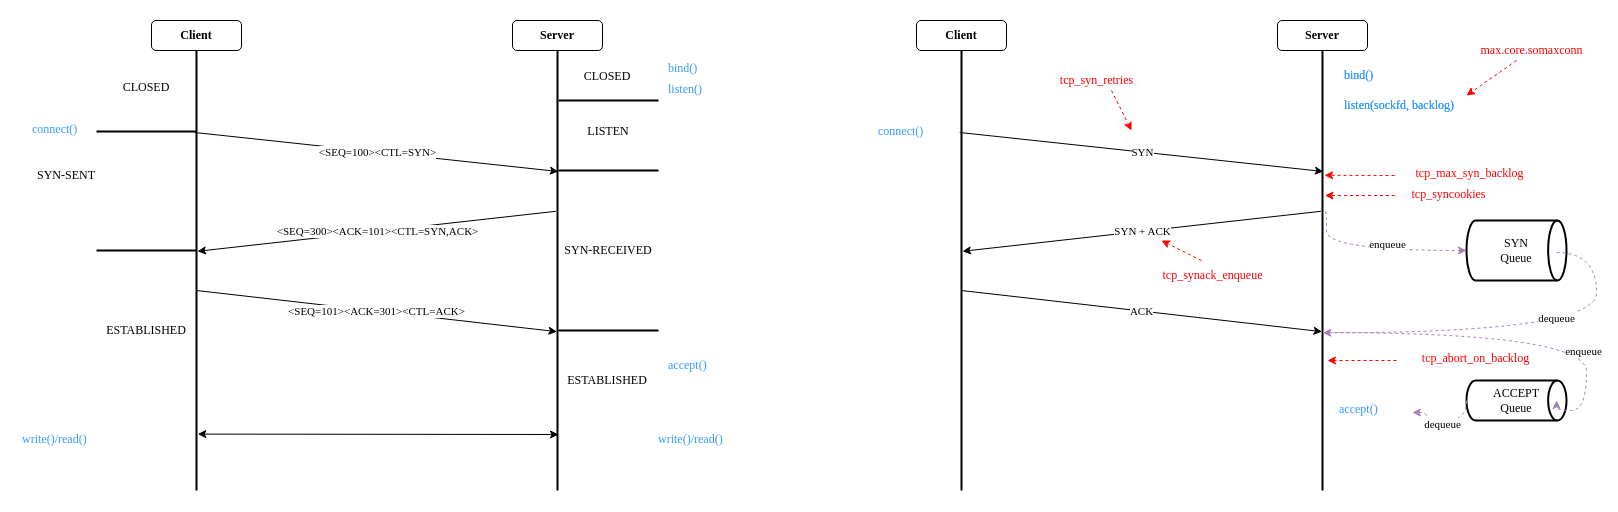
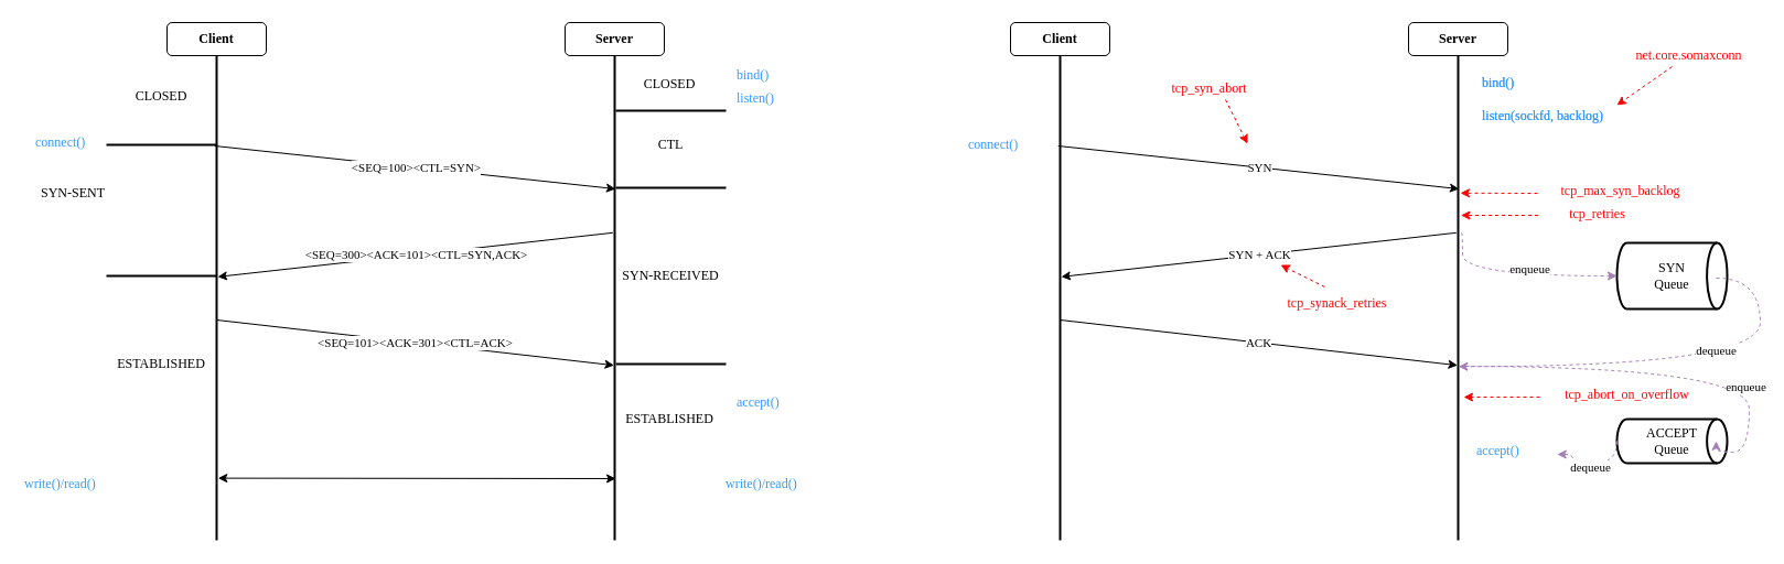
  <mxCell id="0" />
  <mxCell id="1" parent="0" />
  <mxCell id="2" value="" style="line;strokeWidth=2;direction=south;html=1;fontFamily=Comic Sans MS;" parent="1" vertex="1"><mxGeometry x="191" y="50" width="10" height="440" as="geometry" /></mxCell>
  <mxCell id="3" value="" style="line;strokeWidth=2;direction=south;html=1;fontFamily=Comic Sans MS;" parent="1" vertex="1"><mxGeometry x="552" y="50" width="10" height="440" as="geometry" /></mxCell>
  <mxCell id="4" value="" style="endArrow=classic;html=1;rounded=0;entryX=0.275;entryY=0.414;entryDx=0;entryDy=0;entryPerimeter=0;exitX=0.2;exitY=0.676;exitDx=0;exitDy=0;exitPerimeter=0;fontFamily=Comic Sans MS;" parent="1" target="3" edge="1"><mxGeometry relative="1" as="geometry"><mxPoint x="194.24" y="132" as="sourcePoint" /><mxPoint x="555.17" y="163.2" as="targetPoint" /></mxGeometry></mxCell>
  <mxCell id="5" value="&lt;div&gt;&amp;lt;SEQ=100&amp;gt;&amp;lt;CTL=SYN&amp;gt; &lt;/div&gt;" style="edgeLabel;resizable=0;html=1;align=center;verticalAlign=middle;fontFamily=Comic Sans MS;" parent="4" connectable="0" vertex="1"><mxGeometry relative="1" as="geometry" /></mxCell>
  <mxCell id="6" value="" style="line;strokeWidth=2;html=1;fontFamily=Comic Sans MS;" parent="1" vertex="1"><mxGeometry x="96" y="126" width="100" height="10" as="geometry" /></mxCell>
  <mxCell id="7" value="" style="line;strokeWidth=2;html=1;fontFamily=Comic Sans MS;" parent="1" vertex="1"><mxGeometry x="96" y="245" width="100" height="10" as="geometry" /></mxCell>
  <mxCell id="8" value="SYN-SENT" style="text;html=1;strokeColor=none;fillColor=none;align=center;verticalAlign=middle;whiteSpace=wrap;overflow=hidden;fontFamily=Comic Sans MS;" parent="1" vertex="1"><mxGeometry x="26" y="165" width="80" height="20" as="geometry" /></mxCell>
  <mxCell id="9" value="" style="endArrow=classic;html=1;rounded=0;entryX=0.377;entryY=0.5;entryDx=0;entryDy=0;entryPerimeter=0;exitX=0.277;exitY=0.767;exitDx=0;exitDy=0;exitPerimeter=0;fontFamily=Comic Sans MS;" parent="1" edge="1"><mxGeometry relative="1" as="geometry"><mxPoint x="555.33" y="210.8" as="sourcePoint" /><mxPoint x="197" y="250.8" as="targetPoint" /></mxGeometry></mxCell>
  <mxCell id="10" value="&lt;div&gt;&amp;lt;SEQ=300&amp;gt;&amp;lt;ACK=101&amp;gt;&amp;lt;CTL=SYN,ACK&amp;gt;&lt;/div&gt;" style="edgeLabel;resizable=0;html=1;align=center;verticalAlign=middle;fontFamily=Comic Sans MS;" parent="9" connectable="0" vertex="1"><mxGeometry relative="1" as="geometry" /></mxCell>
  <mxCell id="11" value="" style="line;strokeWidth=2;html=1;fontFamily=Comic Sans MS;" parent="1" vertex="1"><mxGeometry x="558" y="165" width="100" height="10" as="geometry" /></mxCell>
- <mxCell id="12" value="LISTEN" style="text;html=1;strokeColor=none;fillColor=none;align=center;verticalAlign=middle;whiteSpace=wrap;overflow=hidden;fontFamily=Comic Sans MS;" parent="1" vertex="1"><mxGeometry x="568" y="121" width="80" height="20" as="geometry" /></mxCell>
+ <mxCell id="12" value="CTL" style="text;html=1;strokeColor=none;fillColor=none;align=center;verticalAlign=middle;whiteSpace=wrap;overflow=hidden;fontFamily=Comic Sans MS;" parent="1" vertex="1"><mxGeometry x="568" y="121" width="80" height="20" as="geometry" /></mxCell>
  <mxCell id="13" value="" style="line;strokeWidth=2;html=1;fontFamily=Comic Sans MS;" parent="1" vertex="1"><mxGeometry x="558" y="325" width="100" height="10" as="geometry" /></mxCell>
  <mxCell id="14" value="&lt;div&gt;SYN-RECEIVED&lt;/div&gt;" style="text;html=1;strokeColor=none;fillColor=none;align=center;verticalAlign=middle;whiteSpace=wrap;overflow=hidden;fontFamily=Comic Sans MS;" parent="1" vertex="1"><mxGeometry x="539" y="240" width="138" height="20" as="geometry" /></mxCell>
  <mxCell id="15" value="ESTABLISHED" style="text;html=1;strokeColor=none;fillColor=none;align=center;verticalAlign=middle;whiteSpace=wrap;overflow=hidden;fontFamily=Comic Sans MS;" parent="1" vertex="1"><mxGeometry x="562" y="370" width="90" height="20" as="geometry" /></mxCell>
  <mxCell id="16" value="" style="endArrow=classic;html=1;rounded=0;entryX=0.639;entryY=0.552;entryDx=0;entryDy=0;entryPerimeter=0;exitX=0.2;exitY=0.25;exitDx=0;exitDy=0;exitPerimeter=0;fontFamily=Comic Sans MS;" parent="1" target="3" edge="1"><mxGeometry relative="1" as="geometry"><mxPoint x="196" y="290" as="sourcePoint" /><mxPoint x="552" y="329" as="targetPoint" /></mxGeometry></mxCell>
  <mxCell id="17" value="&lt;div&gt;&amp;lt;SEQ=101&amp;gt;&amp;lt;ACK=301&amp;gt;&amp;lt;CTL=ACK&amp;gt;&lt;/div&gt;" style="edgeLabel;resizable=0;html=1;align=center;verticalAlign=middle;fontFamily=Comic Sans MS;" parent="16" connectable="0" vertex="1"><mxGeometry relative="1" as="geometry" /></mxCell>
  <mxCell id="18" value="ESTABLISHED" style="text;html=1;strokeColor=none;fillColor=none;align=center;verticalAlign=middle;whiteSpace=wrap;overflow=hidden;fontFamily=Comic Sans MS;" parent="1" vertex="1"><mxGeometry x="101" y="320" width="90" height="20" as="geometry" /></mxCell>
  <mxCell id="19" value="&lt;b&gt;Client&lt;/b&gt;" style="rounded=1;whiteSpace=wrap;html=1;fontFamily=Comic Sans MS;" parent="1" vertex="1"><mxGeometry x="151" y="20" width="90" height="30" as="geometry" /></mxCell>
  <mxCell id="20" value="&lt;b&gt;Server&lt;/b&gt;" style="rounded=1;whiteSpace=wrap;html=1;fontFamily=Comic Sans MS;" parent="1" vertex="1"><mxGeometry x="512" y="20" width="90" height="30" as="geometry" /></mxCell>
  <mxCell id="21" value="" style="line;strokeWidth=2;html=1;fontFamily=Comic Sans MS;" parent="1" vertex="1"><mxGeometry x="558" y="95" width="100" height="10" as="geometry" /></mxCell>
  <mxCell id="22" value="CLOSED" style="text;html=1;strokeColor=none;fillColor=none;align=center;verticalAlign=middle;whiteSpace=wrap;overflow=hidden;fontFamily=Comic Sans MS;" parent="1" vertex="1"><mxGeometry x="567" y="66" width="80" height="20" as="geometry" /></mxCell>
  <mxCell id="23" value="&lt;div align=&quot;left&quot;&gt;bind()&lt;/div&gt;" style="text;html=1;align=left;verticalAlign=middle;resizable=0;points=[];autosize=1;strokeColor=none;fillColor=none;fontColor=#3399FF;fontFamily=Comic Sans MS;" parent="1" vertex="1"><mxGeometry x="666" y="53" width="60" height="30" as="geometry" /></mxCell>
  <mxCell id="24" value="&lt;div align=&quot;left&quot;&gt;&lt;font&gt;listen()&lt;/font&gt;&lt;/div&gt;" style="text;html=1;align=left;verticalAlign=middle;resizable=0;points=[];autosize=1;strokeColor=none;fillColor=none;fontColor=#3399FF;fontFamily=Comic Sans MS;" parent="1" vertex="1"><mxGeometry x="666" y="74" width="60" height="30" as="geometry" /></mxCell>
  <mxCell id="25" value="" style="endArrow=classic;startArrow=classic;html=1;rounded=0;exitX=0.899;exitY=0.371;exitDx=0;exitDy=0;exitPerimeter=0;fontFamily=Comic Sans MS;" parent="1" edge="1"><mxGeometry width="50" height="50" relative="1" as="geometry"><mxPoint x="197.29" y="433.6" as="sourcePoint" /><mxPoint x="558" y="434" as="targetPoint" /></mxGeometry></mxCell>
  <mxCell id="26" value="write()/read()" style="text;html=1;align=left;verticalAlign=middle;resizable=0;points=[];autosize=1;strokeColor=none;fillColor=none;fontColor=#3399FF;fontFamily=Comic Sans MS;" parent="1" vertex="1"><mxGeometry x="656" y="424" width="100" height="30" as="geometry" /></mxCell>
  <mxCell id="27" value="&lt;div align=&quot;left&quot;&gt;accept()&lt;/div&gt;" style="text;html=1;align=left;verticalAlign=middle;resizable=0;points=[];autosize=1;strokeColor=none;fillColor=none;fontColor=#3399FF;fontFamily=Comic Sans MS;" parent="1" vertex="1"><mxGeometry x="666" y="350" width="70" height="30" as="geometry" /></mxCell>
  <mxCell id="28" value="write()/read()" style="text;html=1;align=left;verticalAlign=middle;resizable=0;points=[];autosize=1;strokeColor=none;fillColor=none;fontColor=#3399FF;fontFamily=Comic Sans MS;" parent="1" vertex="1"><mxGeometry x="20" y="424" width="100" height="30" as="geometry" /></mxCell>
  <mxCell id="29" value="connect()" style="text;html=1;align=left;verticalAlign=middle;resizable=0;points=[];autosize=1;strokeColor=none;fillColor=none;fontColor=#3399FF;fontFamily=Comic Sans MS;" parent="1" vertex="1"><mxGeometry x="30" y="114" width="80" height="30" as="geometry" /></mxCell>
  <mxCell id="30" value="" style="line;strokeWidth=2;direction=south;html=1;fontFamily=Comic Sans MS;" parent="1" vertex="1"><mxGeometry x="956" y="50" width="10" height="440" as="geometry" /></mxCell>
  <mxCell id="31" value="" style="line;strokeWidth=2;direction=south;html=1;fontFamily=Comic Sans MS;" parent="1" vertex="1"><mxGeometry x="1317" y="50" width="10" height="440" as="geometry" /></mxCell>
  <mxCell id="32" value="" style="endArrow=classic;html=1;rounded=0;entryX=0.275;entryY=0.414;entryDx=0;entryDy=0;entryPerimeter=0;exitX=0.2;exitY=0.676;exitDx=0;exitDy=0;exitPerimeter=0;fontFamily=Comic Sans MS;" parent="1" target="31" edge="1"><mxGeometry relative="1" as="geometry"><mxPoint x="959.24" y="132" as="sourcePoint" /><mxPoint x="1320.17" y="163.2" as="targetPoint" /></mxGeometry></mxCell>
  <mxCell id="33" value="SYN" style="edgeLabel;resizable=0;html=1;align=center;verticalAlign=middle;fontFamily=Comic Sans MS;" parent="32" connectable="0" vertex="1"><mxGeometry relative="1" as="geometry" /></mxCell>
  <mxCell id="34" value="" style="endArrow=classic;html=1;rounded=0;entryX=0.377;entryY=0.5;entryDx=0;entryDy=0;entryPerimeter=0;exitX=0.277;exitY=0.767;exitDx=0;exitDy=0;exitPerimeter=0;fontFamily=Comic Sans MS;" parent="1" edge="1"><mxGeometry relative="1" as="geometry"><mxPoint x="1320.33" y="210.8" as="sourcePoint" /><mxPoint x="962" y="250.8" as="targetPoint" /></mxGeometry></mxCell>
  <mxCell id="35" value="SYN + ACK" style="edgeLabel;resizable=0;html=1;align=center;verticalAlign=middle;fontFamily=Comic Sans MS;" parent="34" connectable="0" vertex="1"><mxGeometry relative="1" as="geometry" /></mxCell>
  <mxCell id="36" value="" style="endArrow=classic;html=1;rounded=0;entryX=0.639;entryY=0.552;entryDx=0;entryDy=0;entryPerimeter=0;exitX=0.2;exitY=0.25;exitDx=0;exitDy=0;exitPerimeter=0;fontFamily=Comic Sans MS;" parent="1" target="31" edge="1"><mxGeometry relative="1" as="geometry"><mxPoint x="961" y="290" as="sourcePoint" /><mxPoint x="1317" y="329" as="targetPoint" /></mxGeometry></mxCell>
  <mxCell id="37" value="&lt;div&gt;ACK&lt;/div&gt;" style="edgeLabel;resizable=0;html=1;align=center;verticalAlign=middle;fontFamily=Comic Sans MS;" parent="36" connectable="0" vertex="1"><mxGeometry relative="1" as="geometry" /></mxCell>
  <mxCell id="38" value="&lt;b&gt;Client&lt;/b&gt;" style="rounded=1;whiteSpace=wrap;html=1;fontFamily=Comic Sans MS;" parent="1" vertex="1"><mxGeometry x="916" y="20" width="90" height="30" as="geometry" /></mxCell>
  <mxCell id="39" value="&lt;b&gt;Server&lt;/b&gt;" style="rounded=1;whiteSpace=wrap;html=1;fontFamily=Comic Sans MS;" parent="1" vertex="1"><mxGeometry x="1277" y="20" width="90" height="30" as="geometry" /></mxCell>
  <mxCell id="40" value="&lt;div align=&quot;left&quot;&gt;bind()&lt;/div&gt;" style="text;html=1;align=left;verticalAlign=middle;resizable=0;points=[];autosize=1;strokeColor=none;fillColor=none;fontColor=#3399FF;fontFamily=Comic Sans MS;" parent="1" vertex="1"><mxGeometry x="1342" y="60" width="60" height="30" as="geometry" /></mxCell>
  <mxCell id="41" value="&lt;div align=&quot;left&quot;&gt;&lt;font&gt;listen(sockfd, backlog)&lt;/font&gt;&lt;/div&gt;" style="text;html=1;align=left;verticalAlign=middle;resizable=0;points=[];autosize=1;strokeColor=none;fillColor=none;fontColor=#3399FF;fontFamily=Comic Sans MS;" parent="1" vertex="1"><mxGeometry x="1342" y="90" width="150" height="30" as="geometry" /></mxCell>
  <mxCell id="42" value="connect()" style="text;html=1;align=left;verticalAlign=middle;resizable=0;points=[];autosize=1;strokeColor=none;fillColor=none;fontColor=#3399FF;fontFamily=Comic Sans MS;" parent="1" vertex="1"><mxGeometry x="876" y="116" width="80" height="30" as="geometry" /></mxCell>
  <mxCell id="43" value="" style="endArrow=classic;html=1;rounded=0;dashed=1;strokeColor=#FF0000;fontFamily=Comic Sans MS;" parent="1" edge="1"><mxGeometry width="50" height="50" relative="1" as="geometry"><mxPoint x="1111" y="90" as="sourcePoint" /><mxPoint x="1131" y="130" as="targetPoint" /></mxGeometry></mxCell>
- <mxCell id="44" value="&lt;div&gt;&lt;font&gt;tcp_syn_retries&lt;/font&gt;&lt;/div&gt;" style="text;html=1;align=center;verticalAlign=middle;resizable=0;points=[];autosize=1;strokeColor=none;fillColor=none;fontColor=#FF0000;fontFamily=Comic Sans MS;" parent="1" vertex="1"><mxGeometry x="1041" y="65" width="110" height="30" as="geometry" /></mxCell>
+ <mxCell id="44" value="&lt;div&gt;&lt;font&gt;tcp_syn_abort&lt;/font&gt;&lt;/div&gt;" style="text;html=1;align=center;verticalAlign=middle;resizable=0;points=[];autosize=1;strokeColor=none;fillColor=none;fontColor=#FF0000;fontFamily=Comic Sans MS;" parent="1" vertex="1"><mxGeometry x="1041" y="65" width="110" height="30" as="geometry" /></mxCell>
  <mxCell id="45" value="&lt;div align=&quot;left&quot;&gt;&lt;font&gt;listen(sockfd, backlog)&lt;/font&gt;&lt;/div&gt;" style="text;html=1;align=left;verticalAlign=middle;resizable=0;points=[];autosize=1;strokeColor=none;fillColor=none;fontColor=#3399FF;fontFamily=Comic Sans MS;" parent="1" vertex="1"><mxGeometry x="1342" y="90" width="150" height="30" as="geometry" /></mxCell>
  <mxCell id="46" value="&lt;div align=&quot;left&quot;&gt;bind()&lt;/div&gt;" style="text;html=1;align=left;verticalAlign=middle;resizable=0;points=[];autosize=1;strokeColor=none;fillColor=none;fontColor=#3399FF;fontFamily=Comic Sans MS;" parent="1" vertex="1"><mxGeometry x="1342" y="60" width="60" height="30" as="geometry" /></mxCell>
  <mxCell id="47" value="&lt;div align=&quot;left&quot;&gt;accept()&lt;/div&gt;" style="text;html=1;align=left;verticalAlign=middle;resizable=0;points=[];autosize=1;strokeColor=none;fillColor=none;fontColor=#3399FF;fontFamily=Comic Sans MS;" parent="1" vertex="1"><mxGeometry x="1337" y="394" width="70" height="30" as="geometry" /></mxCell>
- <mxCell id="48" value="tcp_synack_enqueue" style="text;html=1;align=center;verticalAlign=middle;resizable=0;points=[];autosize=1;strokeColor=none;fillColor=none;fontColor=#FF0000;fontFamily=Comic Sans MS;" parent="1" vertex="1"><mxGeometry x="1147" y="260" width="130" height="30" as="geometry" /></mxCell>
+ <mxCell id="48" value="tcp_synack_retries" style="text;html=1;align=center;verticalAlign=middle;resizable=0;points=[];autosize=1;strokeColor=none;fillColor=none;fontColor=#FF0000;fontFamily=Comic Sans MS;" parent="1" vertex="1"><mxGeometry x="1147" y="260" width="130" height="30" as="geometry" /></mxCell>
  <mxCell id="49" value="" style="endArrow=classic;html=1;rounded=0;dashed=1;strokeColor=#FF0000;fontFamily=Comic Sans MS;" parent="1" edge="1"><mxGeometry width="50" height="50" relative="1" as="geometry"><mxPoint x="1201" y="260" as="sourcePoint" /><mxPoint x="1161" y="240" as="targetPoint" /><Array as="points" /></mxGeometry></mxCell>
  <mxCell id="50" value="" style="endArrow=classic;html=1;rounded=0;dashed=1;strokeColor=#FF0000;fontFamily=Comic Sans MS;entryX=0.295;entryY=0.1;entryDx=0;entryDy=0;entryPerimeter=0;" parent="1" edge="1"><mxGeometry width="50" height="50" relative="1" as="geometry"><mxPoint x="1394" y="175" as="sourcePoint" /><mxPoint x="1324" y="174.8" as="targetPoint" /></mxGeometry></mxCell>
  <mxCell id="51" value="tcp_max_syn_backlog" style="text;html=1;align=center;verticalAlign=middle;resizable=0;points=[];autosize=1;strokeColor=none;fillColor=none;fontColor=#FF0000;fontFamily=Comic Sans MS;" parent="1" vertex="1"><mxGeometry x="1393.5" y="158" width="150" height="30" as="geometry" /></mxCell>
  <mxCell id="52" value="" style="endArrow=classic;html=1;rounded=0;dashed=1;strokeColor=#FF0000;fontFamily=Comic Sans MS;entryX=0.295;entryY=0.1;entryDx=0;entryDy=0;entryPerimeter=0;" parent="1" edge="1"><mxGeometry width="50" height="50" relative="1" as="geometry"><mxPoint x="1394.5" y="195" as="sourcePoint" /><mxPoint x="1324.5" y="195" as="targetPoint" /></mxGeometry></mxCell>
- <mxCell id="53" value="tcp_syncookies" style="text;html=1;align=center;verticalAlign=middle;resizable=0;points=[];autosize=1;strokeColor=none;fillColor=none;fontColor=#FF0000;fontFamily=Comic Sans MS;" parent="1" vertex="1"><mxGeometry x="1392.5" y="179" width="110" height="30" as="geometry" /></mxCell>
+ <mxCell id="53" value="tcp_retries" style="text;html=1;align=center;verticalAlign=middle;resizable=0;points=[];autosize=1;strokeColor=none;fillColor=none;fontColor=#FF0000;fontFamily=Comic Sans MS;" parent="1" vertex="1"><mxGeometry x="1392.5" y="179" width="110" height="30" as="geometry" /></mxCell>
  <mxCell id="54" value="" style="endArrow=classic;html=1;rounded=0;dashed=1;strokeColor=#FF0000;fontFamily=Comic Sans MS;" parent="1" edge="1"><mxGeometry width="50" height="50" relative="1" as="geometry"><mxPoint x="1516" y="60" as="sourcePoint" /><mxPoint x="1466" y="95" as="targetPoint" /></mxGeometry></mxCell>
- <mxCell id="55" value="max.core.somaxconn" style="text;html=1;align=center;verticalAlign=middle;resizable=0;points=[];autosize=1;strokeColor=none;fillColor=none;fontColor=#FF0000;fontFamily=Comic Sans MS;" parent="1" vertex="1"><mxGeometry x="1466" y="35" width="130" height="30" as="geometry" /></mxCell>
+ <mxCell id="55" value="net.core.somaxconn" style="text;html=1;align=center;verticalAlign=middle;resizable=0;points=[];autosize=1;strokeColor=none;fillColor=none;fontColor=#FF0000;fontFamily=Comic Sans MS;" parent="1" vertex="1"><mxGeometry x="1466" y="35" width="130" height="30" as="geometry" /></mxCell>
  <mxCell id="56" value="&lt;div align=&quot;center&quot;&gt;SYN&lt;/div&gt;&lt;div align=&quot;center&quot;&gt;Queue &lt;br&gt;&lt;/div&gt;" style="strokeWidth=2;html=1;shape=mxgraph.flowchart.direct_data;whiteSpace=wrap;align=center;fontFamily=Comic Sans MS;" parent="1" vertex="1"><mxGeometry x="1466" y="220" width="100" height="60" as="geometry" /></mxCell>
  <mxCell id="57" value="&lt;div&gt;ACCEPT&lt;/div&gt;&lt;div&gt;Queue &lt;/div&gt;" style="strokeWidth=2;html=1;shape=mxgraph.flowchart.direct_data;whiteSpace=wrap;fontFamily=Comic Sans MS;" parent="1" vertex="1"><mxGeometry x="1466" y="380" width="100" height="40" as="geometry" /></mxCell>
  <mxCell id="58" value="" style="endArrow=classic;html=1;rounded=0;dashed=1;strokeColor=#FF0000;fontFamily=Comic Sans MS;entryX=0.295;entryY=0.1;entryDx=0;entryDy=0;entryPerimeter=0;" parent="1" edge="1"><mxGeometry width="50" height="50" relative="1" as="geometry"><mxPoint x="1396" y="360" as="sourcePoint" /><mxPoint x="1327" y="360" as="targetPoint" /></mxGeometry></mxCell>
- <mxCell id="59" value="tcp_abort_on_backlog" style="text;html=1;align=center;verticalAlign=middle;resizable=0;points=[];autosize=1;strokeColor=none;fillColor=none;fontColor=#FF0000;fontFamily=Comic Sans MS;" parent="1" vertex="1"><mxGeometry x="1395" y="343" width="160" height="30" as="geometry" /></mxCell>
+ <mxCell id="59" value="tcp_abort_on_overflow" style="text;html=1;align=center;verticalAlign=middle;resizable=0;points=[];autosize=1;strokeColor=none;fillColor=none;fontColor=#FF0000;fontFamily=Comic Sans MS;" parent="1" vertex="1"><mxGeometry x="1395" y="343" width="160" height="30" as="geometry" /></mxCell>
  <mxCell id="60" value="" style="endArrow=classic;html=1;rounded=0;exitX=0.366;exitY=0.2;exitDx=0;exitDy=0;exitPerimeter=0;entryX=0;entryY=0.5;entryDx=0;entryDy=0;entryPerimeter=0;edgeStyle=orthogonalEdgeStyle;curved=1;dashed=1;strokeColor=#A680B8;fontFamily=Comic Sans MS;" parent="1" source="31" target="56" edge="1"><mxGeometry width="50" height="50" relative="1" as="geometry"><mxPoint x="1336" y="290" as="sourcePoint" /><mxPoint x="1386" y="240" as="targetPoint" /><Array as="points"><mxPoint x="1326" y="211" /><mxPoint x="1326" y="250" /></Array></mxGeometry></mxCell>
  <mxCell id="61" value="enqueue" style="edgeLabel;html=1;align=center;verticalAlign=middle;resizable=0;points=[];fontFamily=Comic Sans MS;" parent="60" vertex="1" connectable="0"><mxGeometry x="0.119" y="7" relative="1" as="geometry"><mxPoint as="offset" /></mxGeometry></mxCell>
  <mxCell id="62" value="" style="endArrow=classic;html=1;rounded=0;curved=1;entryX=0.637;entryY=0.468;entryDx=0;entryDy=0;entryPerimeter=0;edgeStyle=orthogonalEdgeStyle;dashed=1;strokeColor=#A680B8;fontFamily=Comic Sans MS;" parent="1" edge="1"><mxGeometry width="50" height="50" relative="1" as="geometry"><mxPoint x="1556" y="252" as="sourcePoint" /><mxPoint x="1322.32" y="332.28" as="targetPoint" /><Array as="points"><mxPoint x="1596" y="252" /><mxPoint x="1596" y="332" /></Array></mxGeometry></mxCell>
  <mxCell id="63" value="dequeue" style="edgeLabel;html=1;align=center;verticalAlign=middle;resizable=0;points=[];fontFamily=Comic Sans MS;" parent="62" vertex="1" connectable="0"><mxGeometry x="-0.183" y="-15" relative="1" as="geometry"><mxPoint as="offset" /></mxGeometry></mxCell>
  <mxCell id="64" value="" style="endArrow=classic;html=1;rounded=0;curved=1;exitX=0.641;exitY=0.429;exitDx=0;exitDy=0;exitPerimeter=0;dashed=1;edgeStyle=orthogonalEdgeStyle;entryX=0.9;entryY=0.5;entryDx=0;entryDy=0;entryPerimeter=0;strokeColor=#A680B8;fontFamily=Comic Sans MS;" parent="1" source="31" target="57" edge="1"><mxGeometry width="50" height="50" relative="1" as="geometry"><mxPoint x="1336" y="290" as="sourcePoint" /><mxPoint x="1586" y="400" as="targetPoint" /><Array as="points"><mxPoint x="1586" y="332" /><mxPoint x="1586" y="410" /></Array></mxGeometry></mxCell>
  <mxCell id="65" value="enqueue" style="edgeLabel;html=1;align=center;verticalAlign=middle;resizable=0;points=[];fontFamily=Comic Sans MS;" parent="64" vertex="1" connectable="0"><mxGeometry x="0.293" y="-21" relative="1" as="geometry"><mxPoint x="13" y="-3" as="offset" /></mxGeometry></mxCell>
  <mxCell id="66" value="" style="endArrow=classic;html=1;rounded=0;curved=1;exitX=0;exitY=0.5;exitDx=0;exitDy=0;exitPerimeter=0;dashed=1;strokeColor=#A680B8;edgeStyle=orthogonalEdgeStyle;entryX=1.069;entryY=0.6;entryDx=0;entryDy=0;entryPerimeter=0;fontFamily=Comic Sans MS;" parent="1" source="57" target="47" edge="1"><mxGeometry width="50" height="50" relative="1" as="geometry"><mxPoint x="1536" y="330" as="sourcePoint" /><mxPoint x="1416" y="410" as="targetPoint" /><Array as="points"><mxPoint x="1466" y="420" /><mxPoint x="1426" y="420" /><mxPoint x="1426" y="412" /></Array></mxGeometry></mxCell>
  <mxCell id="67" value="&lt;div&gt;dequeue&lt;/div&gt;&lt;div&gt;&lt;br&gt;&lt;/div&gt;" style="edgeLabel;html=1;align=center;verticalAlign=middle;resizable=0;points=[];fontFamily=Comic Sans MS;" parent="66" vertex="1" connectable="0"><mxGeometry x="0.183" relative="1" as="geometry"><mxPoint x="4" y="10" as="offset" /></mxGeometry></mxCell>
  <mxCell id="68" value="CLOSED" style="text;html=1;strokeColor=none;fillColor=none;align=center;verticalAlign=middle;whiteSpace=wrap;overflow=hidden;fontFamily=Comic Sans MS;" parent="1" vertex="1"><mxGeometry x="105.5" y="77" width="80" height="20" as="geometry" /></mxCell>
